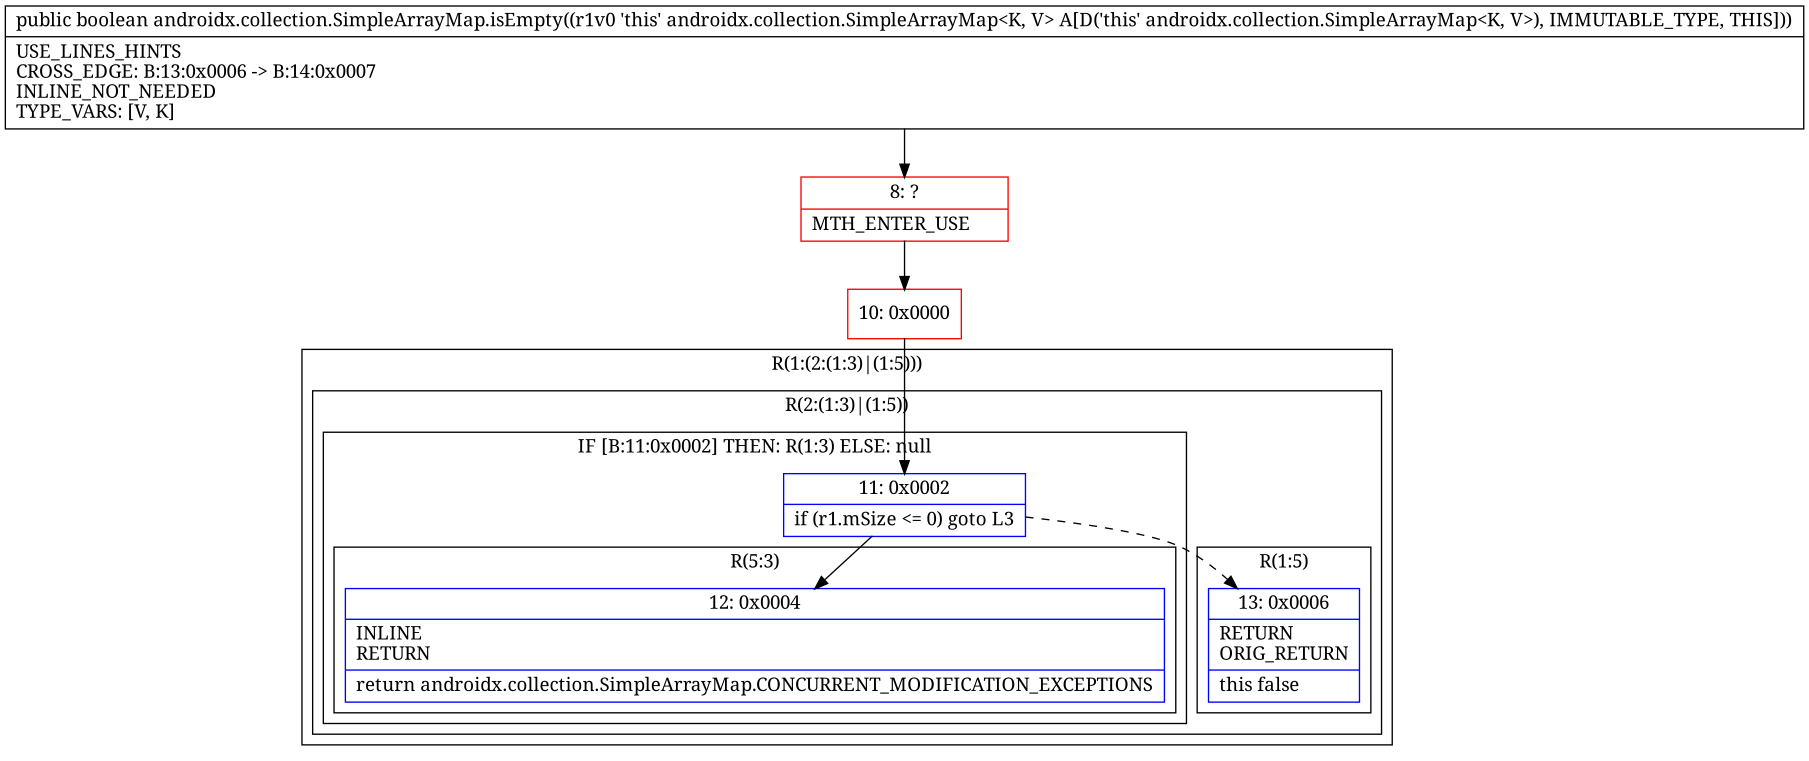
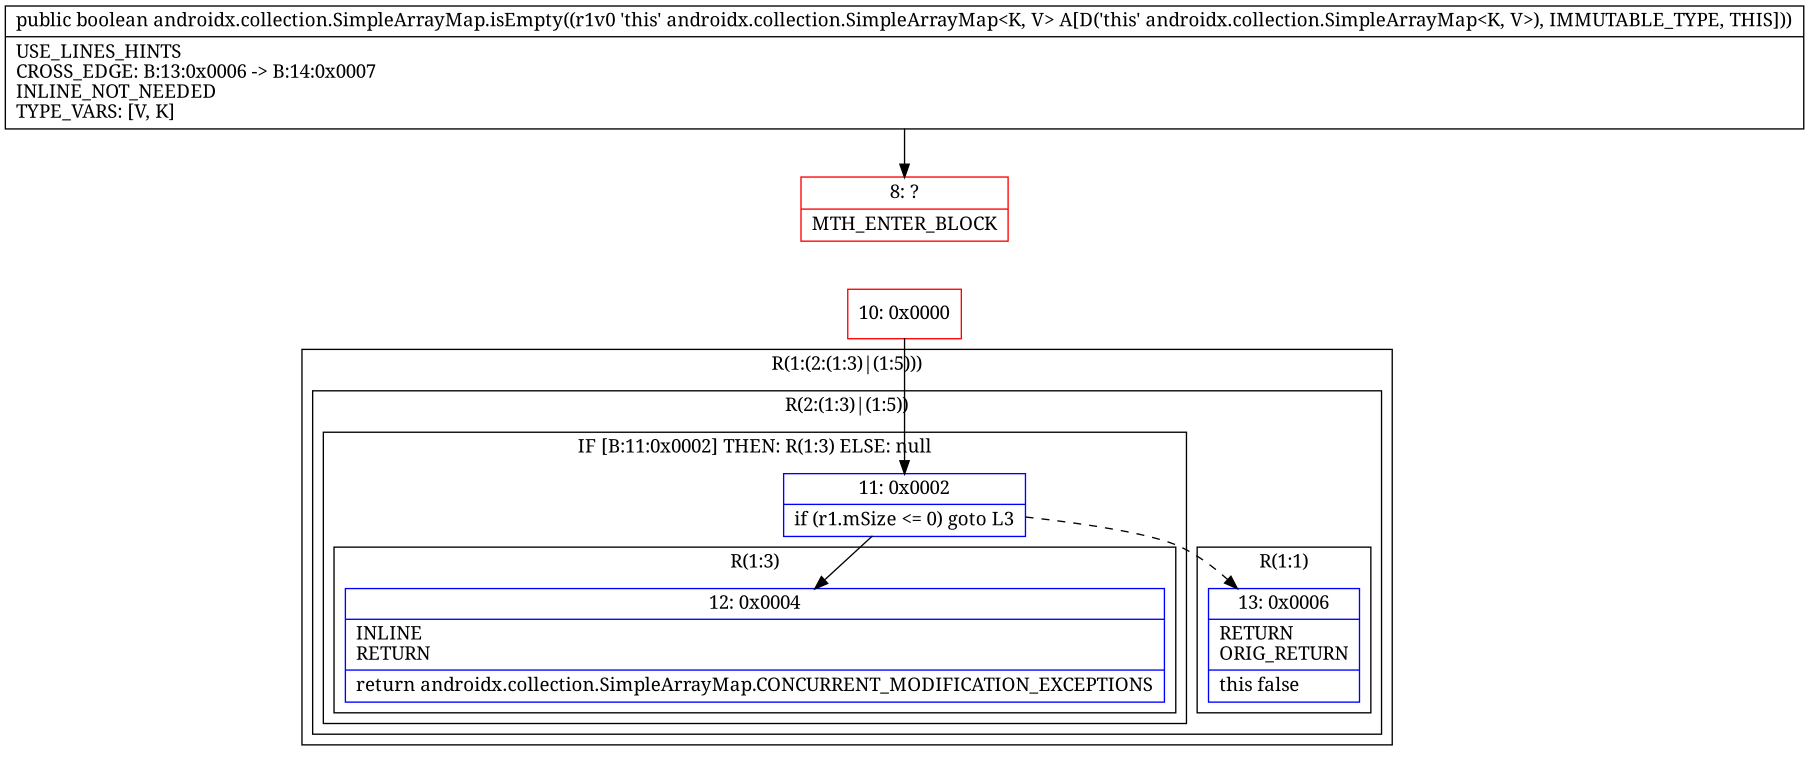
  digraph {
    fontname="Noto Serif"
    node [color=blue fontname="Noto Serif" shape=record]
    edge [fontname="Noto Serif"]
    n1 [label="{12\:\ 0x0004|INLINE\lRETURN\l|return androidx.collection.SimpleArrayMap.CONCURRENT_MODIFICATION_EXCEPTIONS\l}"]
    n2 [label="{11\:\ 0x0002|if (r1.mSize \<= 0) goto L3\l}"]
    n3 [label="{13\:\ 0x0006|RETURN\lORIG_RETURN\l|this false\l}"]
-   n4 [color=red label="{8\:\ ?|MTH_ENTER_USE\l}"]
+   n4 [color=red label="{8\:\ ?|MTH_ENTER_BLOCK\l}"]
    n5 [color=red label="{10\:\ 0x0000}"]
    n6 [label="{public boolean androidx.collection.SimpleArrayMap.isEmpty((r1v0 'this' androidx.collection.SimpleArrayMap\<K, V\> A[D('this' androidx.collection.SimpleArrayMap\<K, V\>), IMMUTABLE_TYPE, THIS]))  | USE_LINES_HINTS\lCROSS_EDGE: B:13:0x0006 \-\> B:14:0x0007\lINLINE_NOT_NEEDED\lTYPE_VARS: [V, K]\l}" color=""]
    subgraph cluster_1 {
      label="R(1:(2:(1:3)|(1:5)))"
      subgraph cluster_2 {
        label="R(2:(1:3)|(1:5))"
        subgraph cluster_3 {
          label="IF [B:11:0x0002] THEN: R(1:3) ELSE: null"
          n2
          subgraph cluster_4 {
-           label="R(5:3)"
+           label="R(1:3)"
            n1
          }
        }
        subgraph cluster_5 {
-         label="R(1:5)"
+         label="R(1:1)"
          n3
        }
      }
    }
    n2 -> n1
    n2 -> n3 [style=dashed]
-   n4 -> n5
    n5 -> n2
    n6 -> n4
  }
